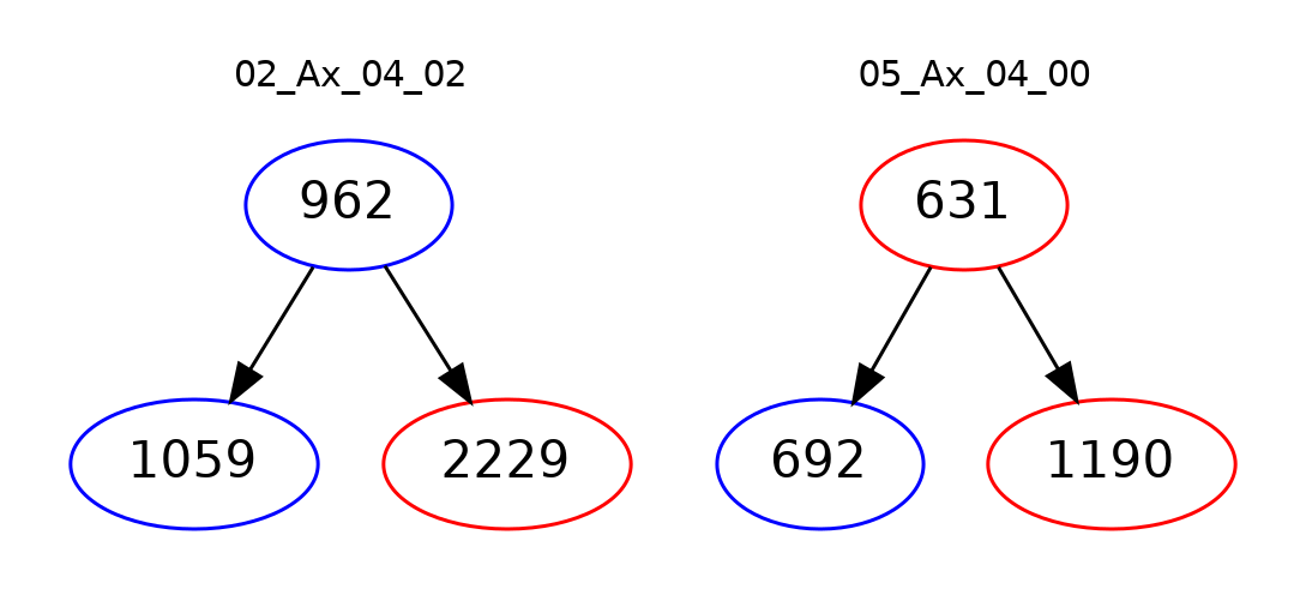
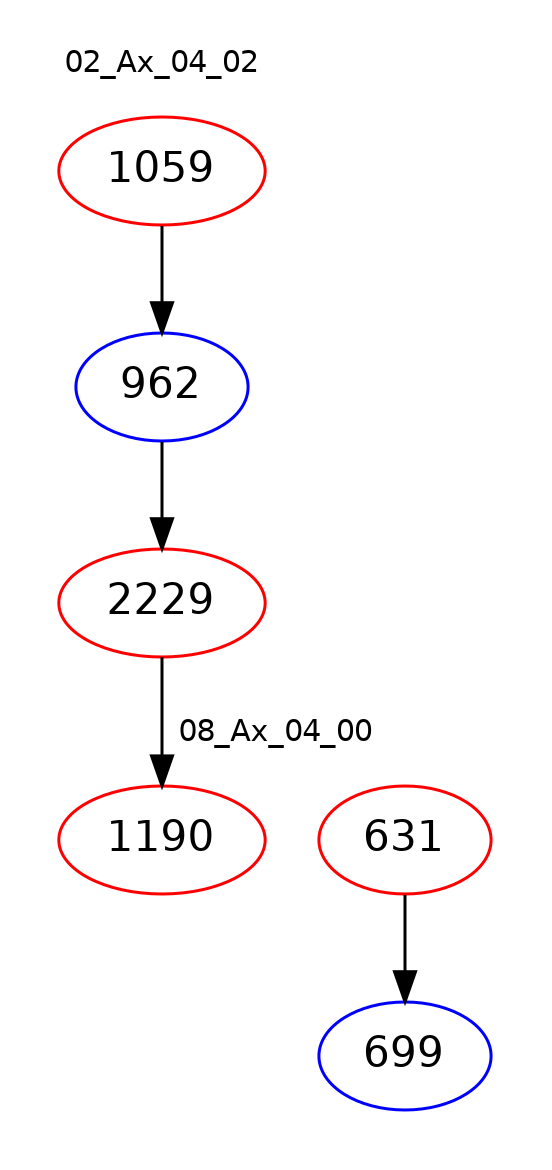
  digraph {
    fontname="DejaVu Sans"
    node [color=blue fontname="DejaVu Sans"]
    edge [color=black fontname="DejaVu Sans"]
    n1 [label=962]
-   n2 [label=1059]
+   n2 [color=red label=1059]
    n3 [color=red label=2229]
    n4 [color=red label=631]
-   n5 [label=692]
+   n5 [label=699]
    n6 [color=red label=1190]
    subgraph cluster_1 {
      color=white
      fontsize=10
      label="02_Ax_04_02"
      n1
      n2
      n3
    }
    subgraph cluster_2 {
      color=white
      fontsize=10
-     label="05_Ax_04_00"
+     label="08_Ax_04_00"
      n4
      n5
      n6
    }
-   n1 -> n2
+   n2 -> n1
    n1 -> n3
    n4 -> n5
-   n4 -> n6
+   n3 -> n6
  }
